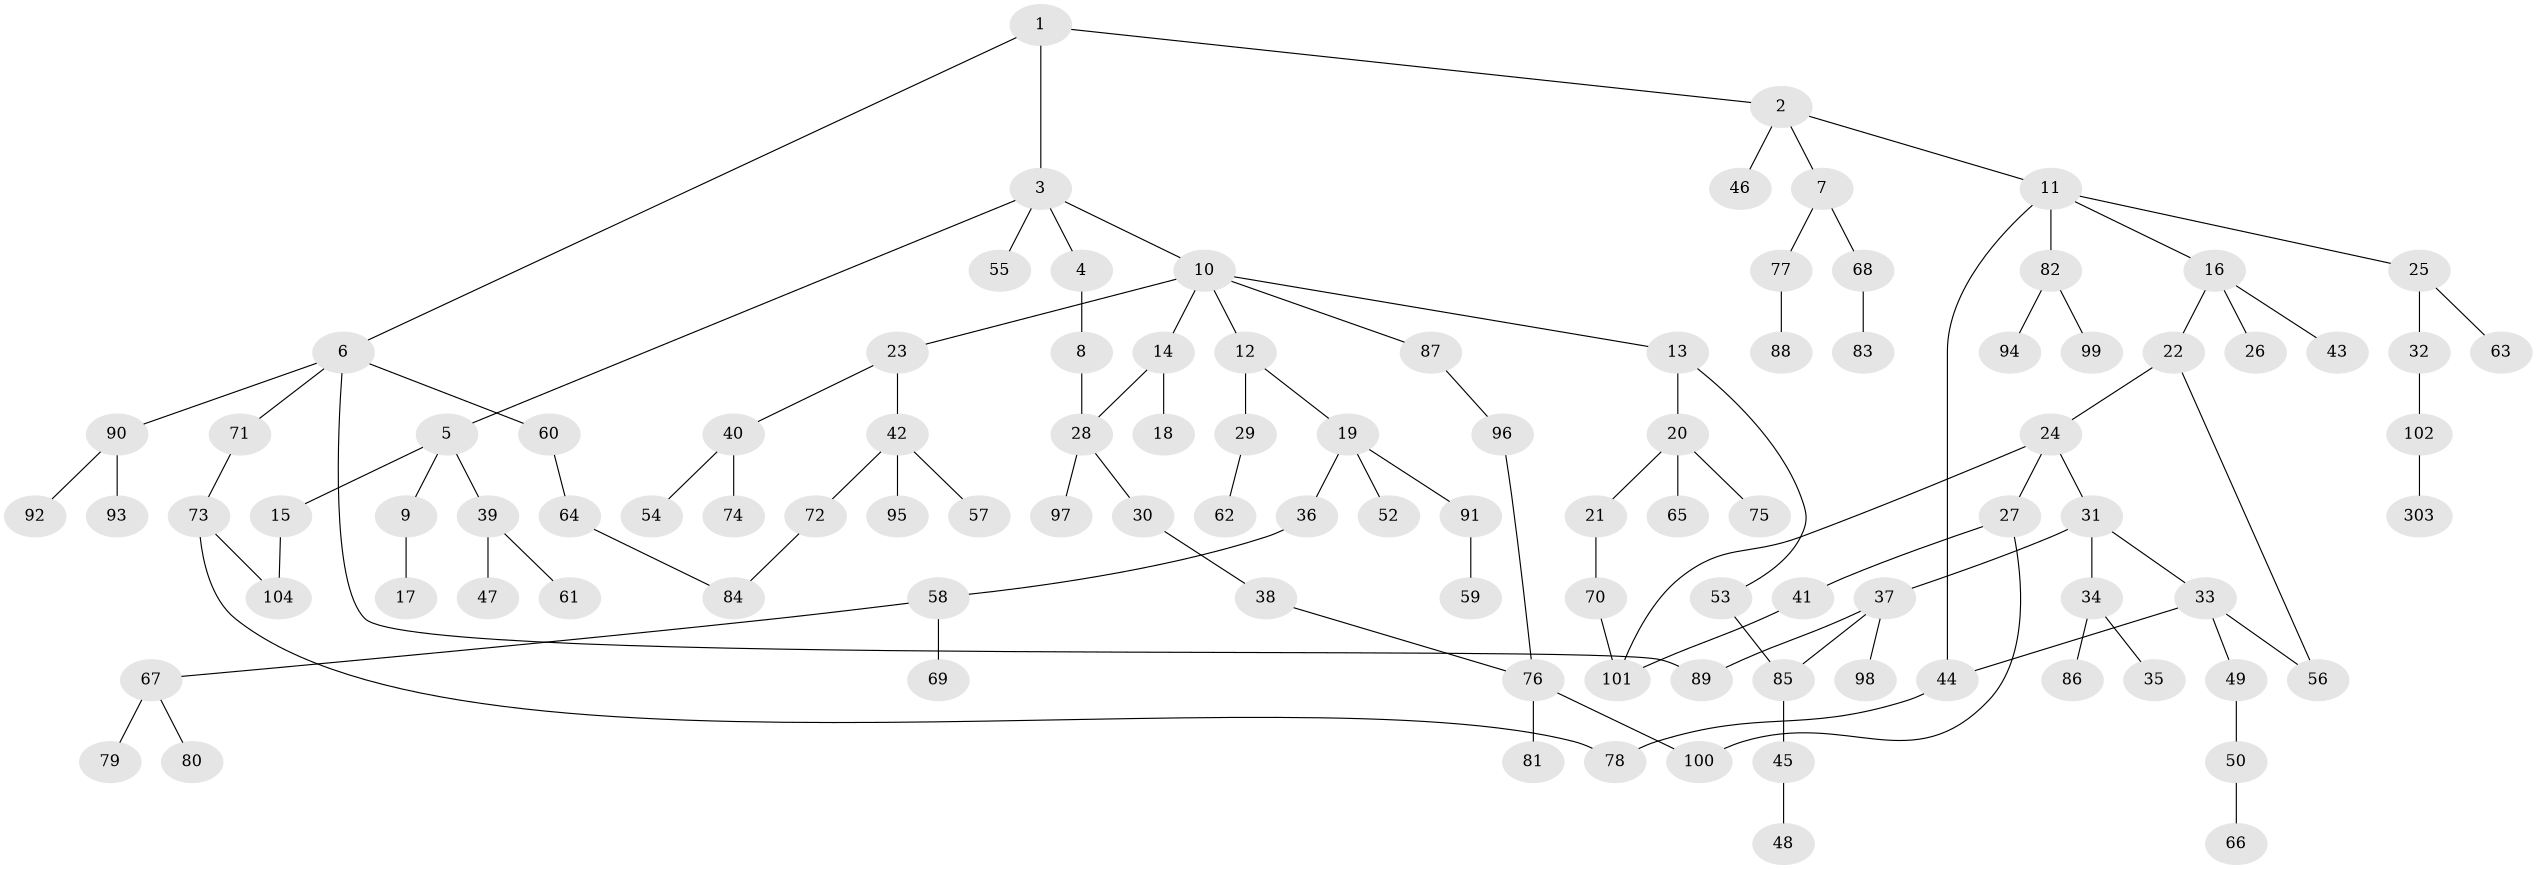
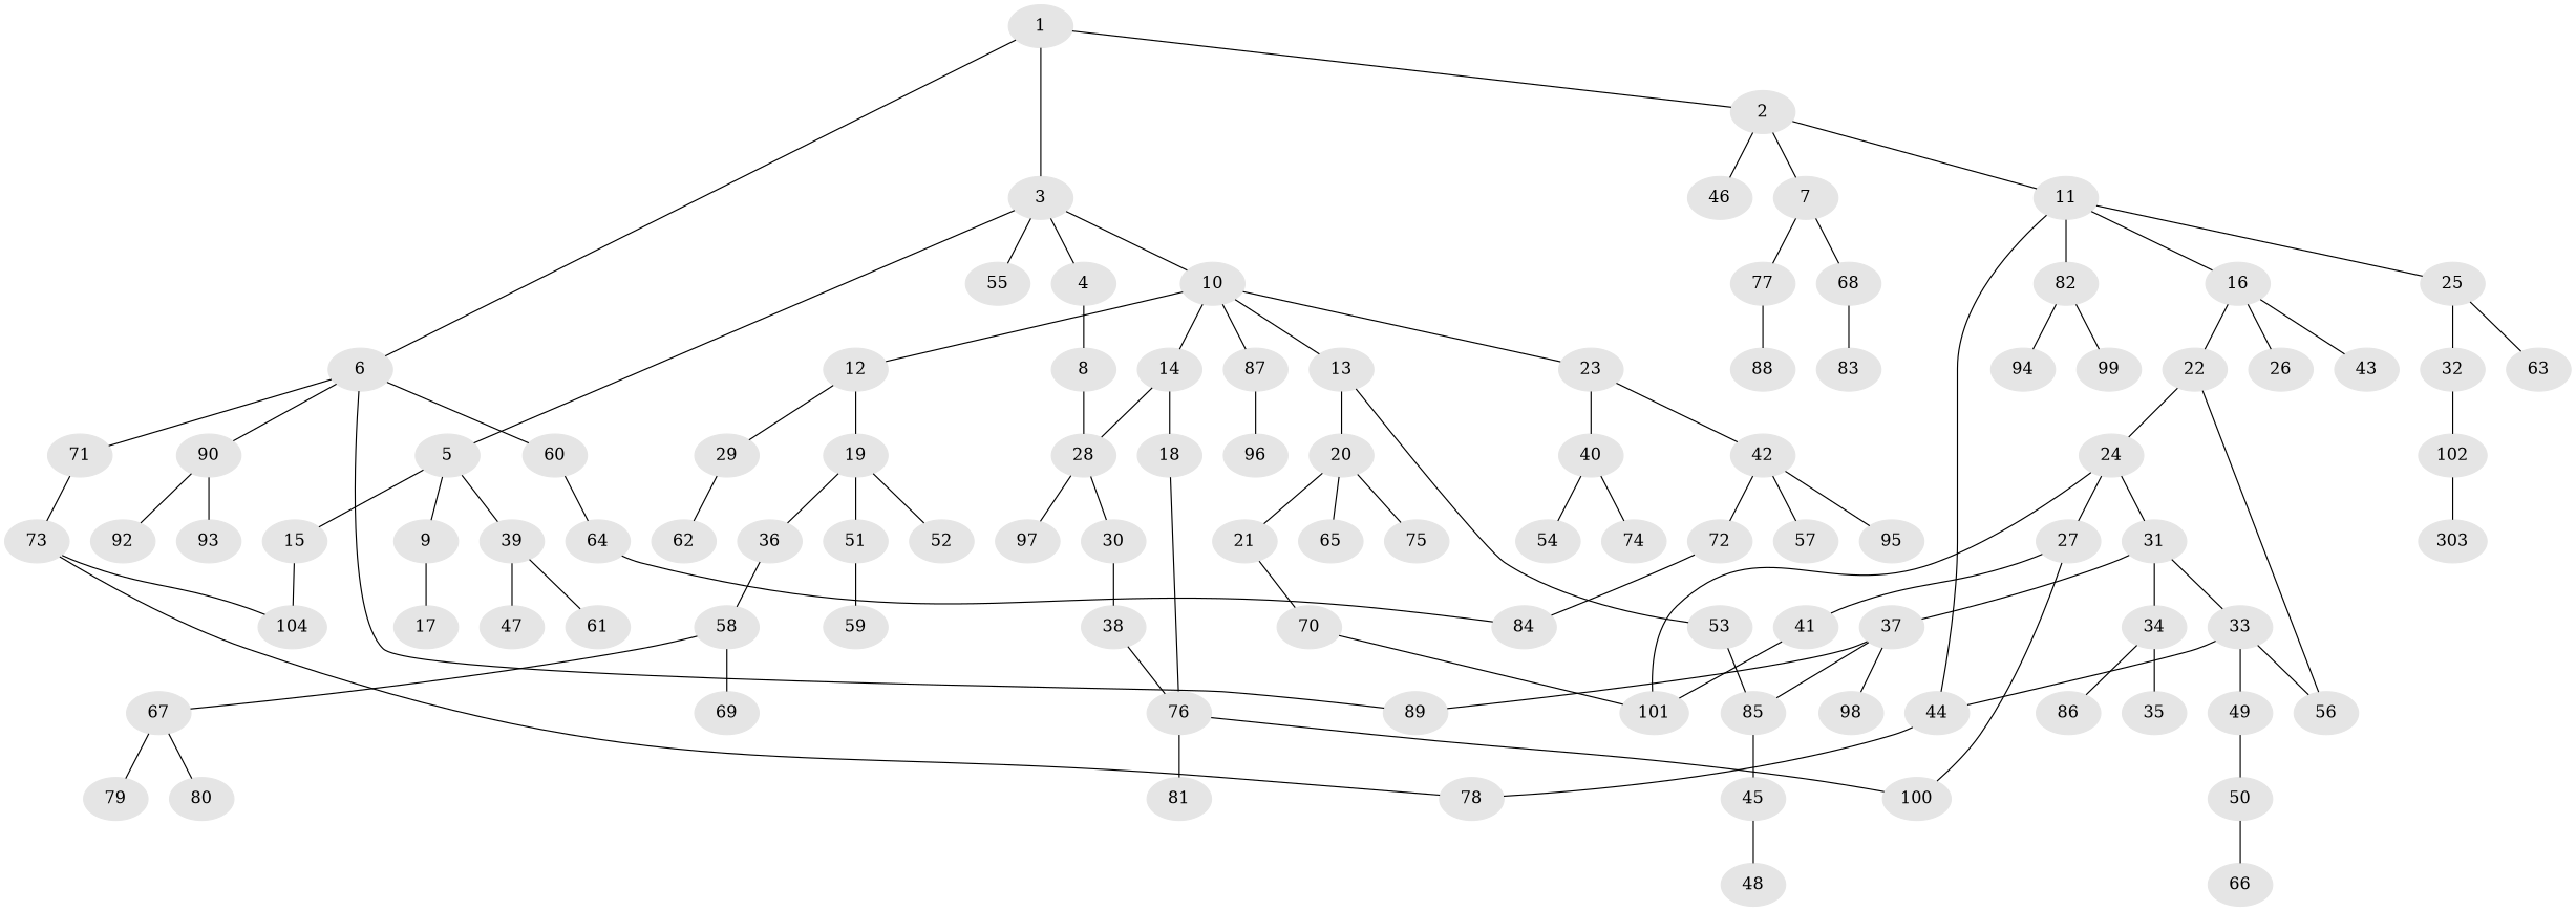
  graph {
    node [color=gray90 style=filled]
    1
    2
    3
    6
    7
    11
    46
    4
    5
    10
    55
    60
    71
    89
    90
    68
    77
    16
    25
    44
    82
    8
    9
    15
    39
    12
    13
    14
    23
    87
    28
    17
    104
    47
    61
    64
    73
    92
    93
    83
    88
    30
    97
    19
    29
    20
    53
    18
    40
    42
    96
    22
    26
    43
    32
    63
    78
    94
    99
    36
-   51 [label=91]
+   51
    52
    62
    21
    65
    75
    85
    76
    24
    56
    100
    81
    58
    59
    70
    101
    27
    31
    54
    74
    57
    72
    95
    41
    33
    34
    37
    102
    38
    49
    35
    86
    98
    n94 [label=303]
    50
    67
    69
    45
    48
    84
    66
    79
    80
    1 -- 2
    1 -- 3
    1 -- 6
    2 -- 7
    2 -- 11
    2 -- 46
    3 -- 4
    3 -- 5
    3 -- 10
    3 -- 55
    6 -- 60
    6 -- 71
    6 -- 89
    6 -- 90
    7 -- 68
    7 -- 77
    11 -- 16
    11 -- 25
    11 -- 44
    11 -- 82
    4 -- 8
    5 -- 9
    5 -- 15
    5 -- 39
    10 -- 12
    10 -- 13
    10 -- 14
    10 -- 23
    10 -- 87
    60 -- 64
    71 -- 73
    90 -- 92
    90 -- 93
    68 -- 83
    77 -- 88
    16 -- 22
    16 -- 26
    16 -- 43
    25 -- 32
    25 -- 63
    44 -- 78
    82 -- 94
    82 -- 99
    8 -- 28
    9 -- 17
    15 -- 104
    39 -- 47
    39 -- 61
    12 -- 19
    12 -- 29
    13 -- 20
    13 -- 53
    14 -- 28
    14 -- 18
    23 -- 40
    23 -- 42
    87 -- 96
    28 -- 30
    28 -- 97
    64 -- 84
    73 -- 104
    73 -- 78
    30 -- 38
    19 -- 36
    19 -- 51
    19 -- 52
    29 -- 62
    20 -- 21
    20 -- 65
    20 -- 75
    53 -- 85
-   96 -- 76
+   18 -- 76
    40 -- 54
    40 -- 74
    42 -- 57
    42 -- 72
    42 -- 95
    22 -- 24
    22 -- 56
    32 -- 102
    36 -- 58
    51 -- 59
    21 -- 70
    85 -- 45
    76 -- 100
    76 -- 81
    24 -- 101
    24 -- 27
    24 -- 31
    58 -- 67
    58 -- 69
    70 -- 101
    27 -- 100
    27 -- 41
    31 -- 33
    31 -- 34
    31 -- 37
    72 -- 84
    41 -- 101
    33 -- 44
    33 -- 56
    33 -- 49
    34 -- 35
    34 -- 86
    37 -- 89
    37 -- 85
    37 -- 98
    102 -- n94
    38 -- 76
    49 -- 50
    50 -- 66
    67 -- 79
    67 -- 80
    45 -- 48
  }
